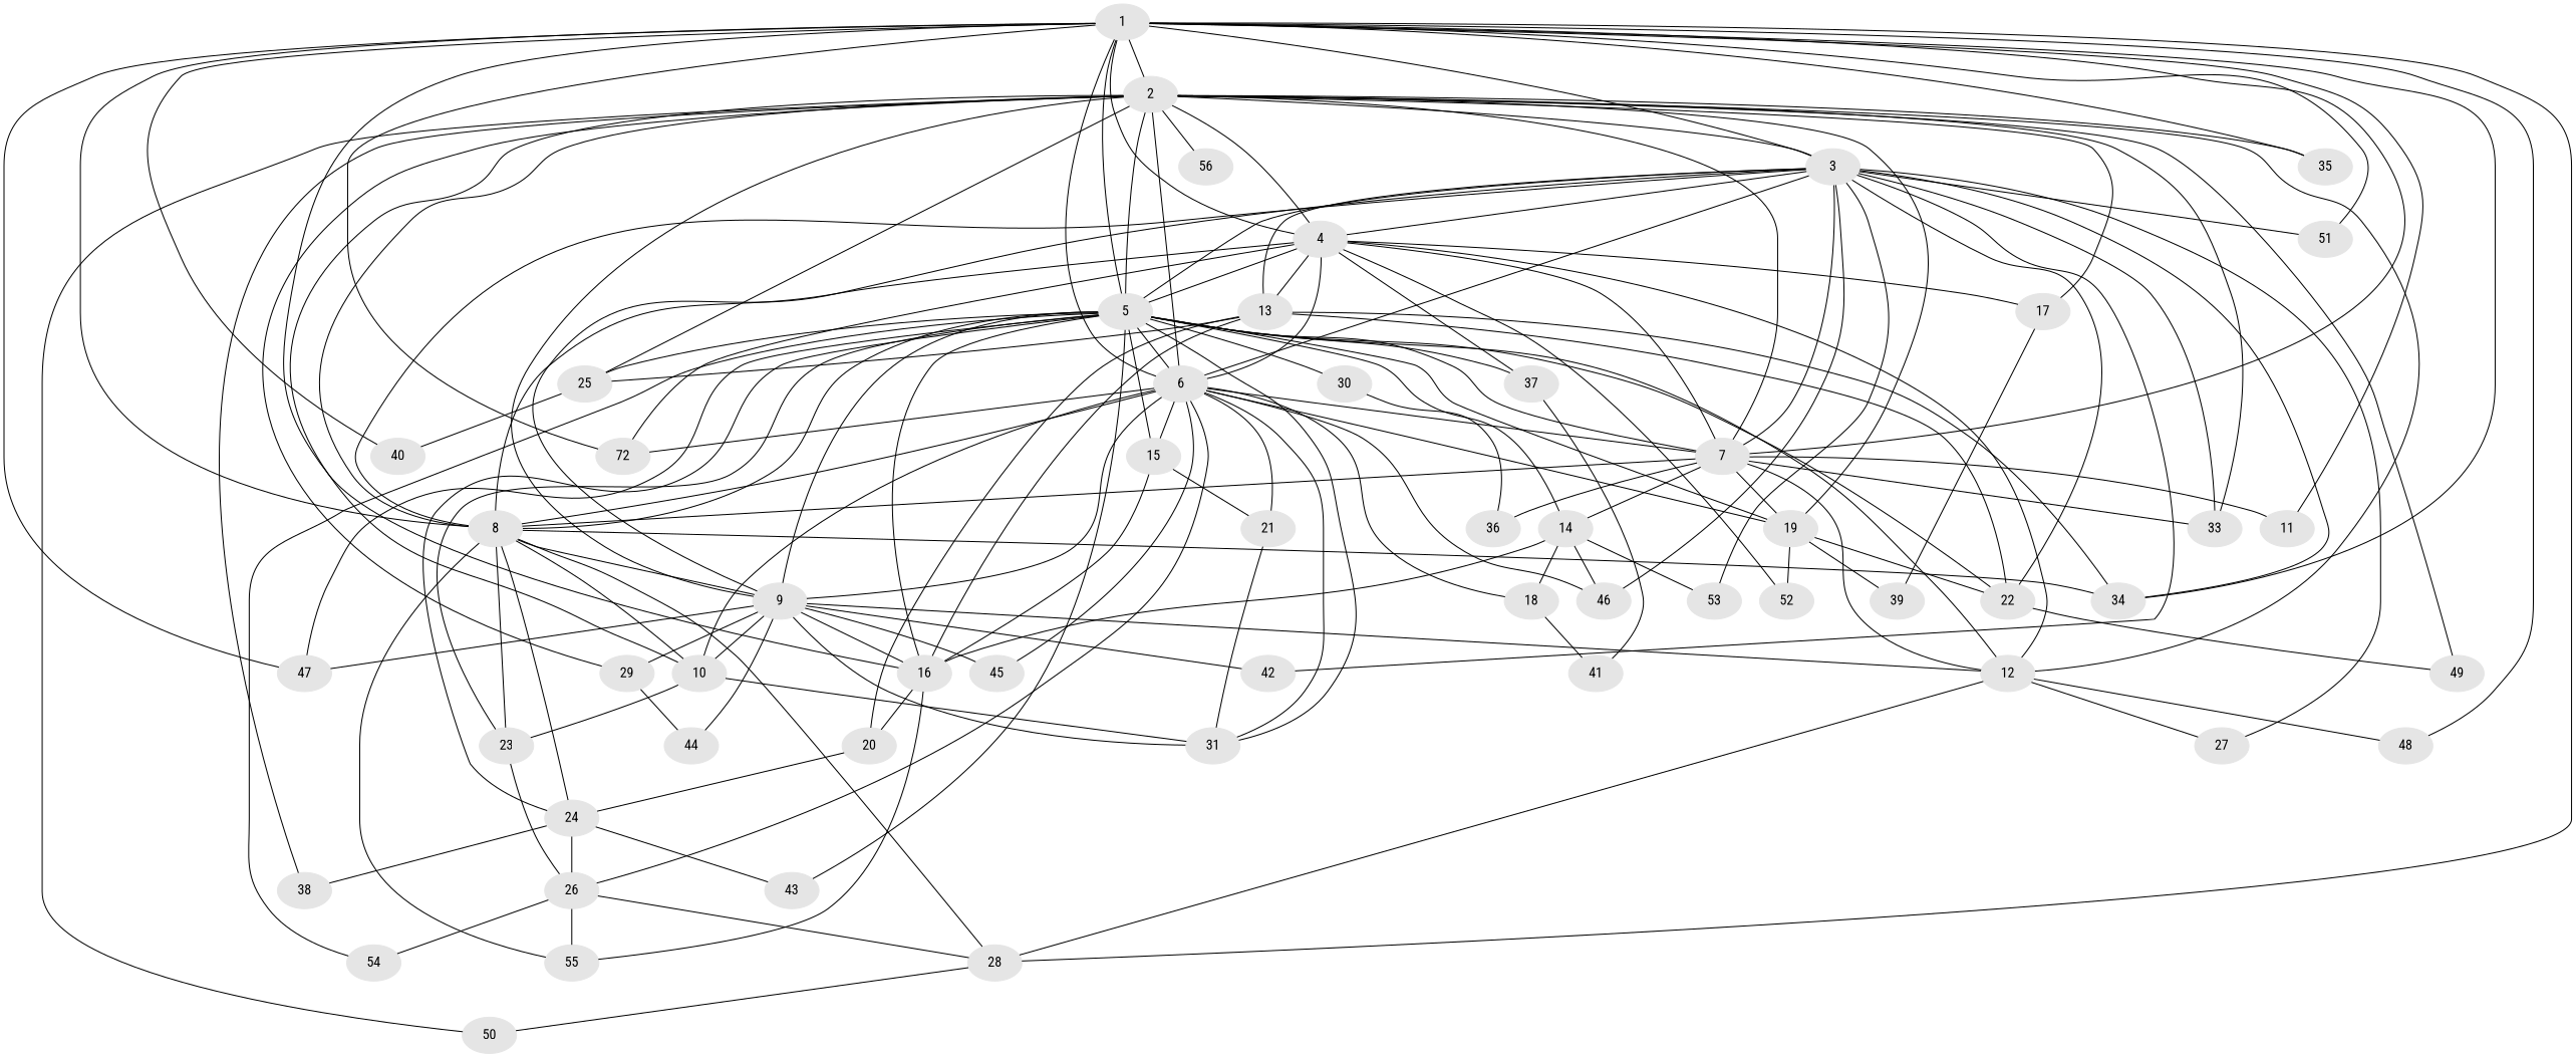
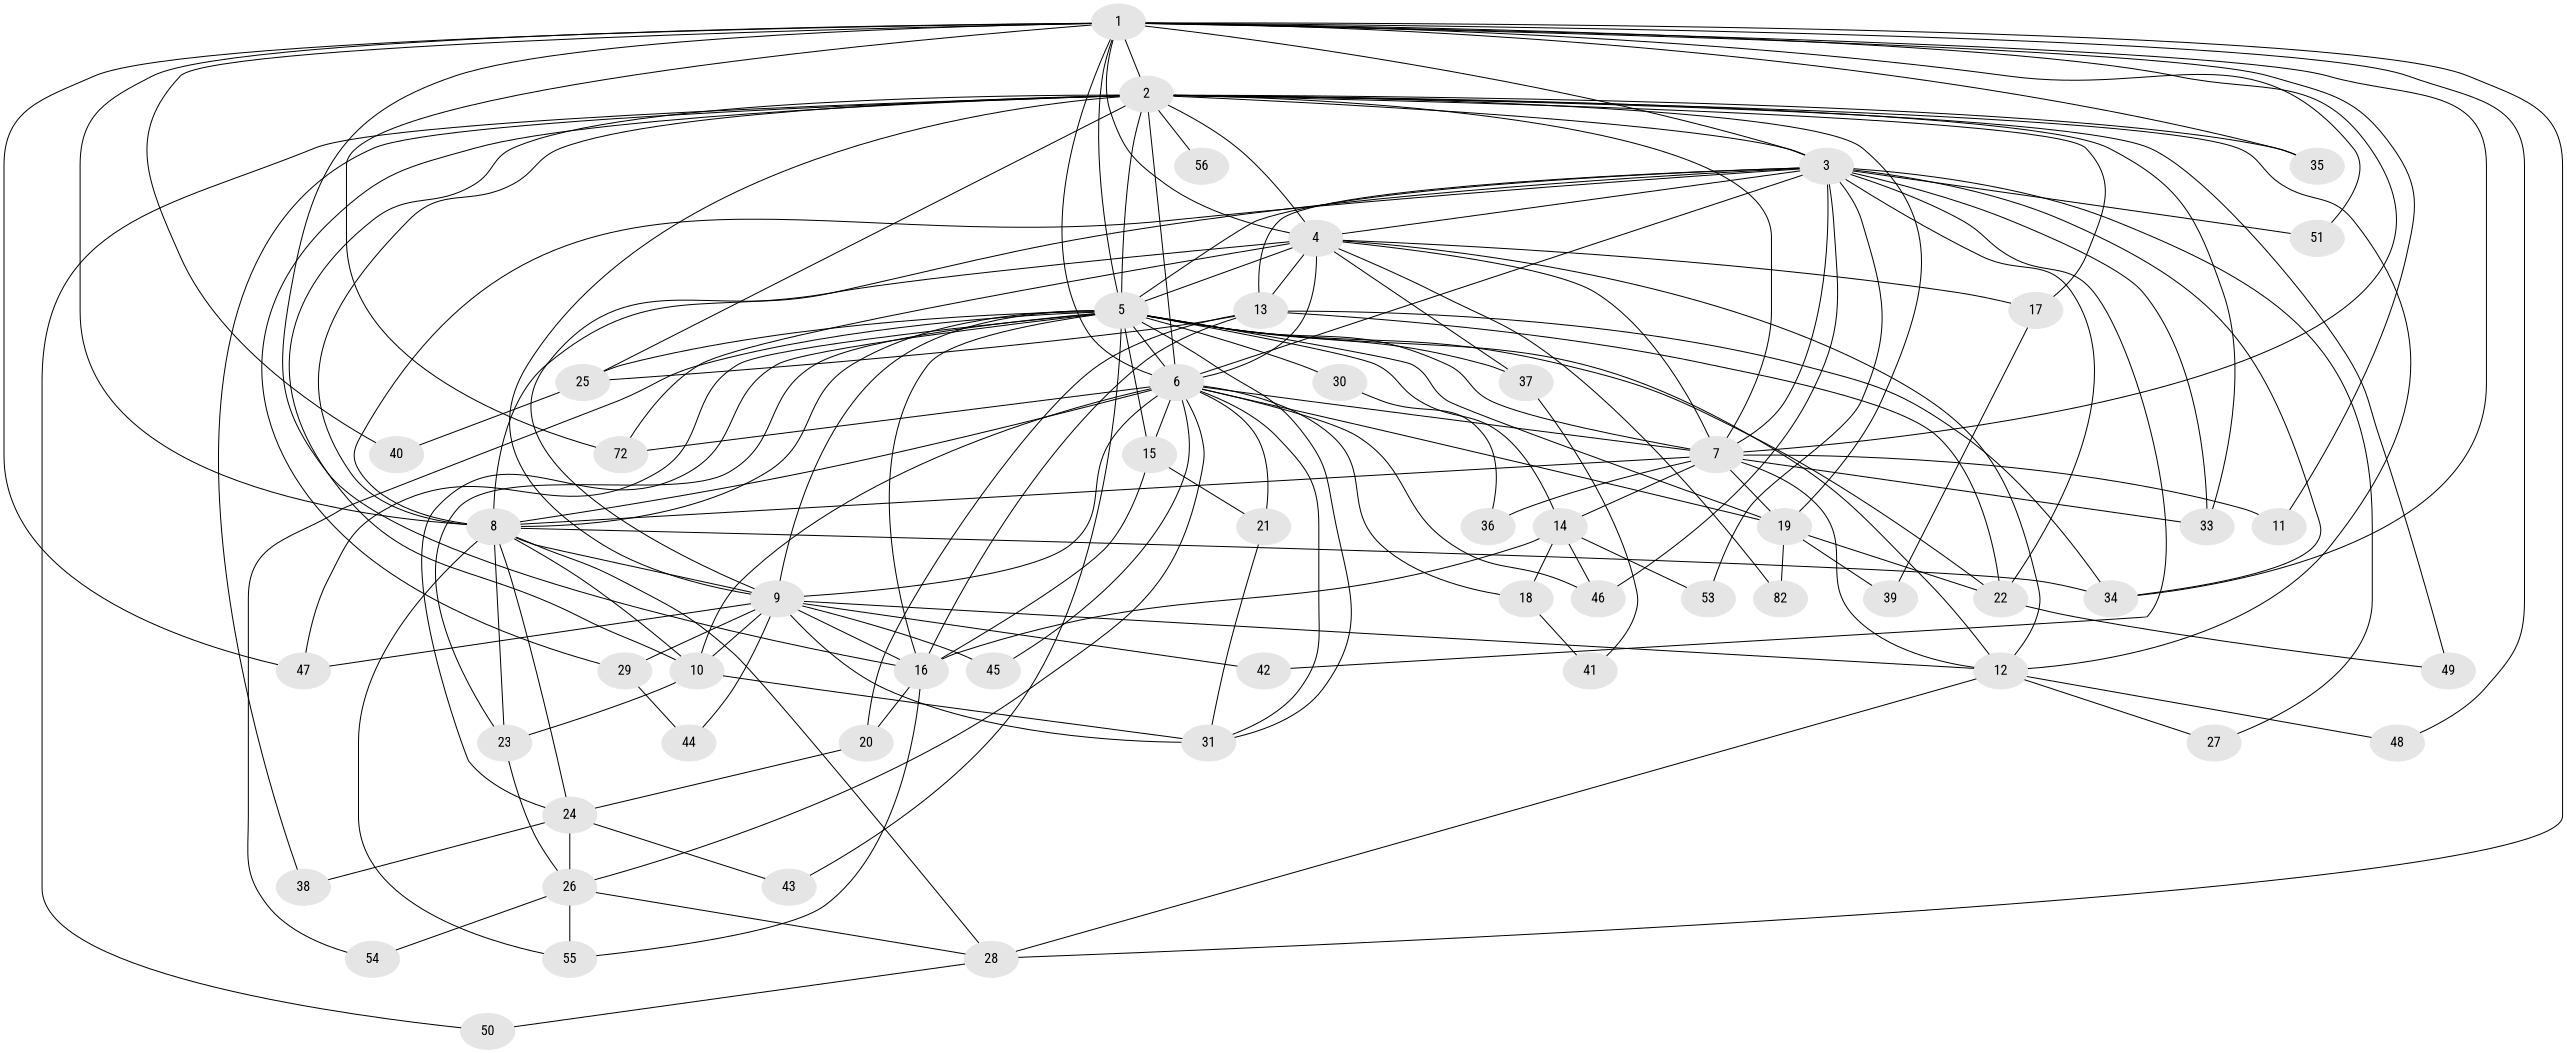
  graph {
    fontname="Roboto Condensed"
    node [color=gray90 fontname="Roboto Condensed" style=filled]
    edge [fontname="Roboto Condensed" weight=1.0]
    1
    2
    3
    4
    5
    6
    7
    8
    11
    16
    28
    n12 [label=72]
    34
    35
    40
    47
    48
    51
    9
    10
    12
    17
    19
    25
    29
    33
    38
    49
    50
    56
    13
    22
    27
    42
    46
    53
    37
-   52
+   52 [label=82]
    14
    15
    23
    24
    30
    31
    43
    54
    18
    21
    26
    45
    36
    55
    20
    44
    39
    41
    1 -- 2 [weight=2.0]
    1 -- 3
    1 -- 4
    1 -- 5 [weight=2.0]
    1 -- 6 [weight=3.0]
    1 -- 7
    1 -- 8
    1 -- 11 [weight=2.0]
    1 -- 16
    1 -- 28
    1 -- n12
    1 -- 34
    1 -- 35
    1 -- 40
    1 -- 47
    1 -- 48
    1 -- 51
    2 -- 3 [weight=2.0]
    2 -- 4 [weight=3.0]
    2 -- 5 [weight=2.0]
    2 -- 6 [weight=2.0]
    2 -- 7
    2 -- 8 [weight=2.0]
    2 -- 35
    2 -- 9 [weight=4.0]
    2 -- 10
    2 -- 12
    2 -- 17
    2 -- 19
    2 -- 25
    2 -- 29
    2 -- 33
    2 -- 38
    2 -- 49
    2 -- 50
    2 -- 56
    3 -- 4
    3 -- 5 [weight=2.0]
    3 -- 6 [weight=2.0]
    3 -- 7
    3 -- 8
    3 -- 34
    3 -- 51
    3 -- 9
    3 -- 33
    3 -- 13
    3 -- 22 [weight=2.0]
    3 -- 27
    3 -- 42
    3 -- 46 [weight=2.0]
    3 -- 53
    4 -- 5 [weight=2.0]
    4 -- 6 [weight=2.0]
    4 -- 7
    4 -- 8 [weight=2.0]
    4 -- n12
    4 -- 12
    4 -- 17
    4 -- 13
    4 -- 37
    4 -- 52
    5 -- 6 [weight=4.0]
    5 -- 7 [weight=2.0]
    5 -- 8 [weight=2.0]
    5 -- 16
    5 -- 47
    5 -- 9
    5 -- 12
    5 -- 19
    5 -- 25
    5 -- 22 [weight=4.0]
    5 -- 37
    5 -- 14
    5 -- 15
    5 -- 23
    5 -- 24
    5 -- 30
    5 -- 31
    5 -- 43
    5 -- 54
    6 -- 7 [weight=3.0]
    6 -- 8 [weight=2.0]
    6 -- n12
    6 -- 9 [weight=2.0]
    6 -- 10
    6 -- 19
    6 -- 46
    6 -- 15
    6 -- 31
    6 -- 18
    6 -- 21
    6 -- 26 [weight=2.0]
    6 -- 45
    7 -- 8
    7 -- 11
    7 -- 12
    7 -- 19
    7 -- 33
    7 -- 14
    7 -- 36
    8 -- 28
    8 -- 34
    8 -- 9 [weight=10.0]
    8 -- 10
    8 -- 23 [weight=2.0]
    8 -- 24 [weight=2.0]
    8 -- 55
    16 -- 55
    16 -- 20
    28 -- 50
    9 -- 16
    9 -- 47
    9 -- 10
    9 -- 12
    9 -- 29
    9 -- 42
    9 -- 31
    9 -- 45
    9 -- 44
    10 -- 23
    10 -- 31
    12 -- 28
    12 -- 48
    12 -- 27
    17 -- 39
    19 -- 22
    19 -- 52
    19 -- 39
    25 -- 40
    29 -- 44
    13 -- 16
    13 -- 34
    13 -- 25
    13 -- 22
    13 -- 20
    22 -- 49
    37 -- 41
    14 -- 16
    14 -- 46
    14 -- 53
    14 -- 18
    15 -- 16
    15 -- 21
    23 -- 26 [weight=2.0]
    24 -- 38
    24 -- 43
    24 -- 26
    30 -- 36
    18 -- 41
    21 -- 31
    26 -- 28
    26 -- 54
    26 -- 55
    20 -- 24
  }
